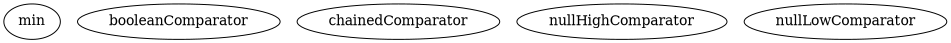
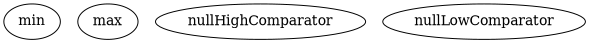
  digraph {
    min
-   booleanComparator
-   chainedComparator
+   max
    nullHighComparator
    nullLowComparator
  }
